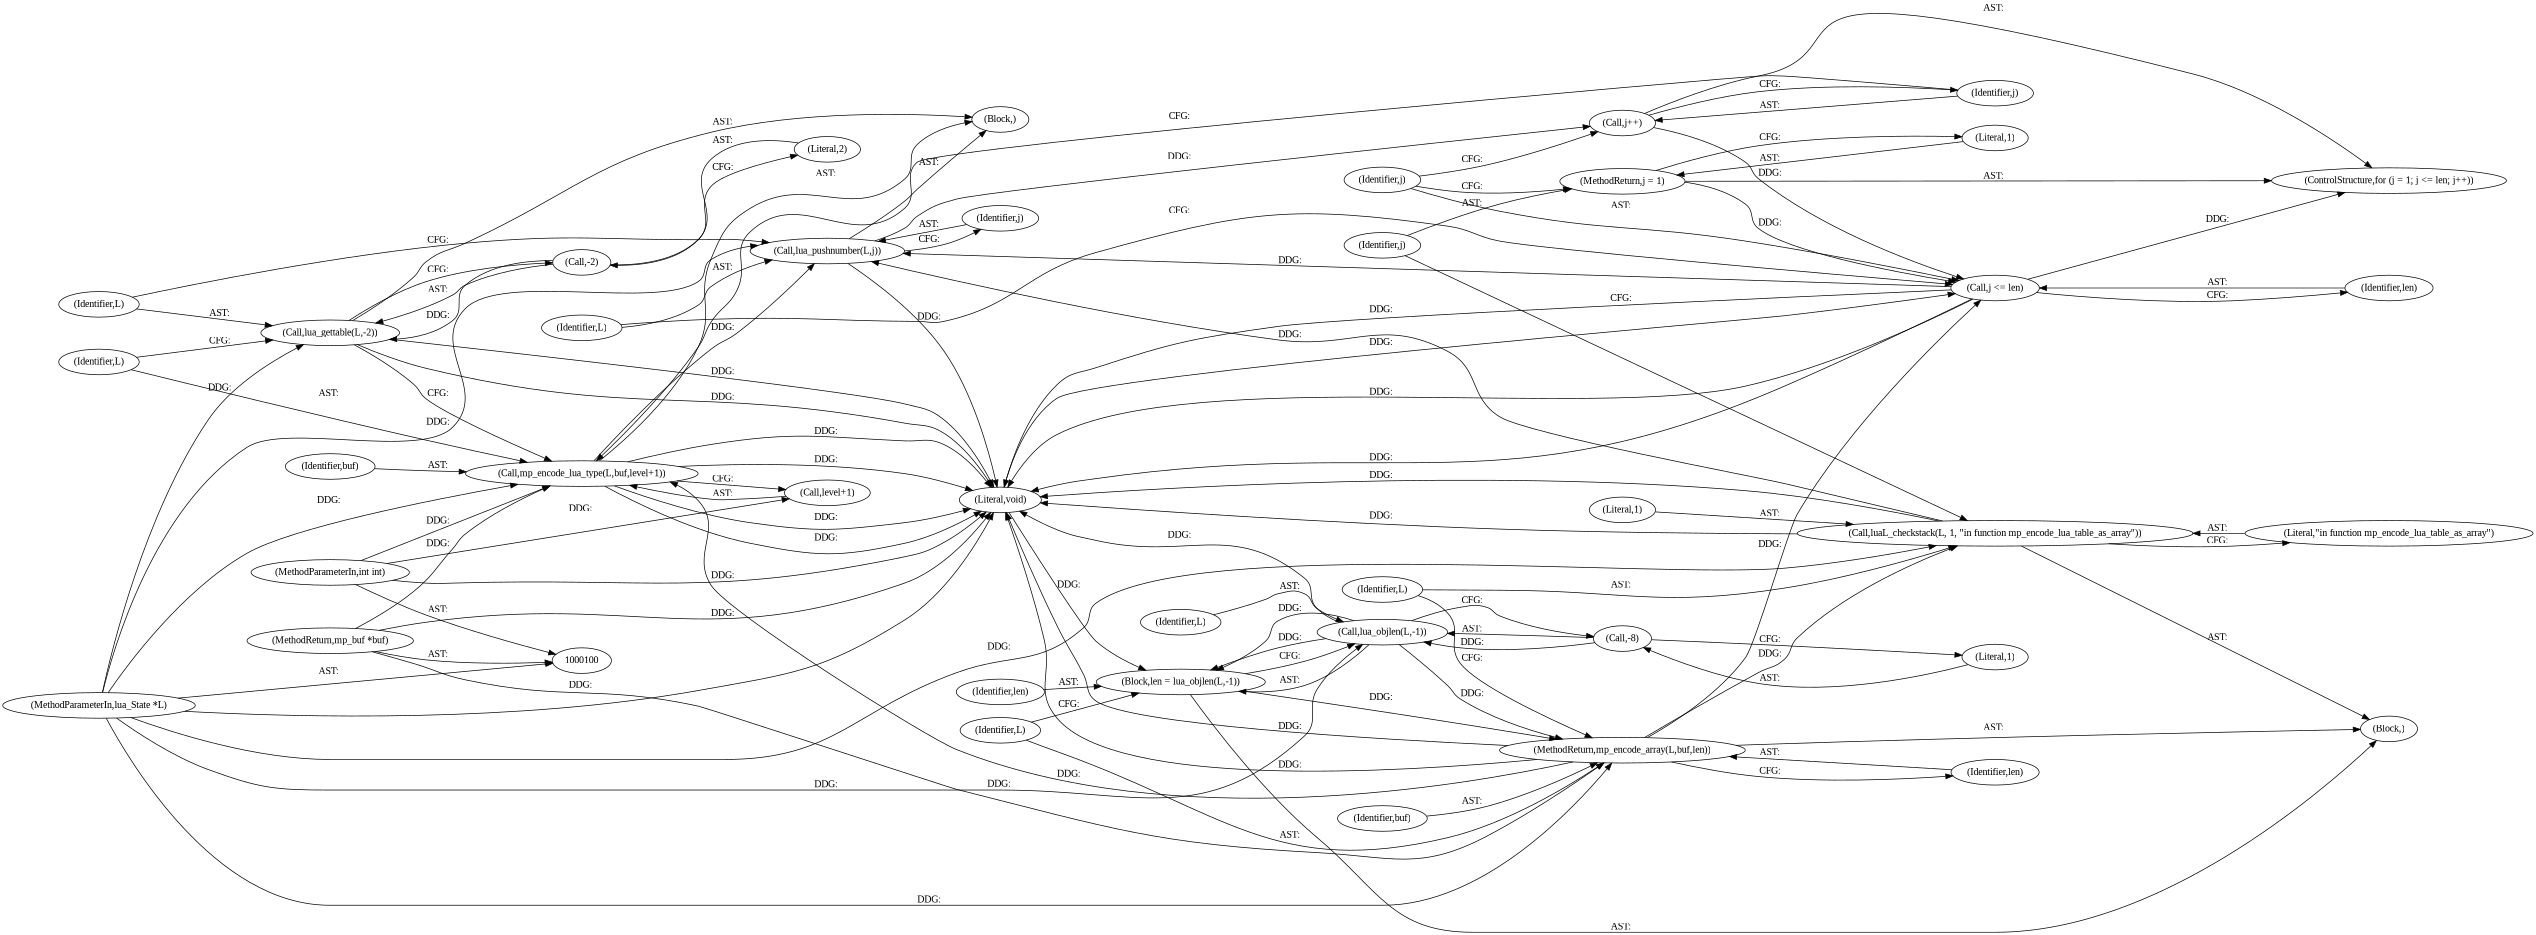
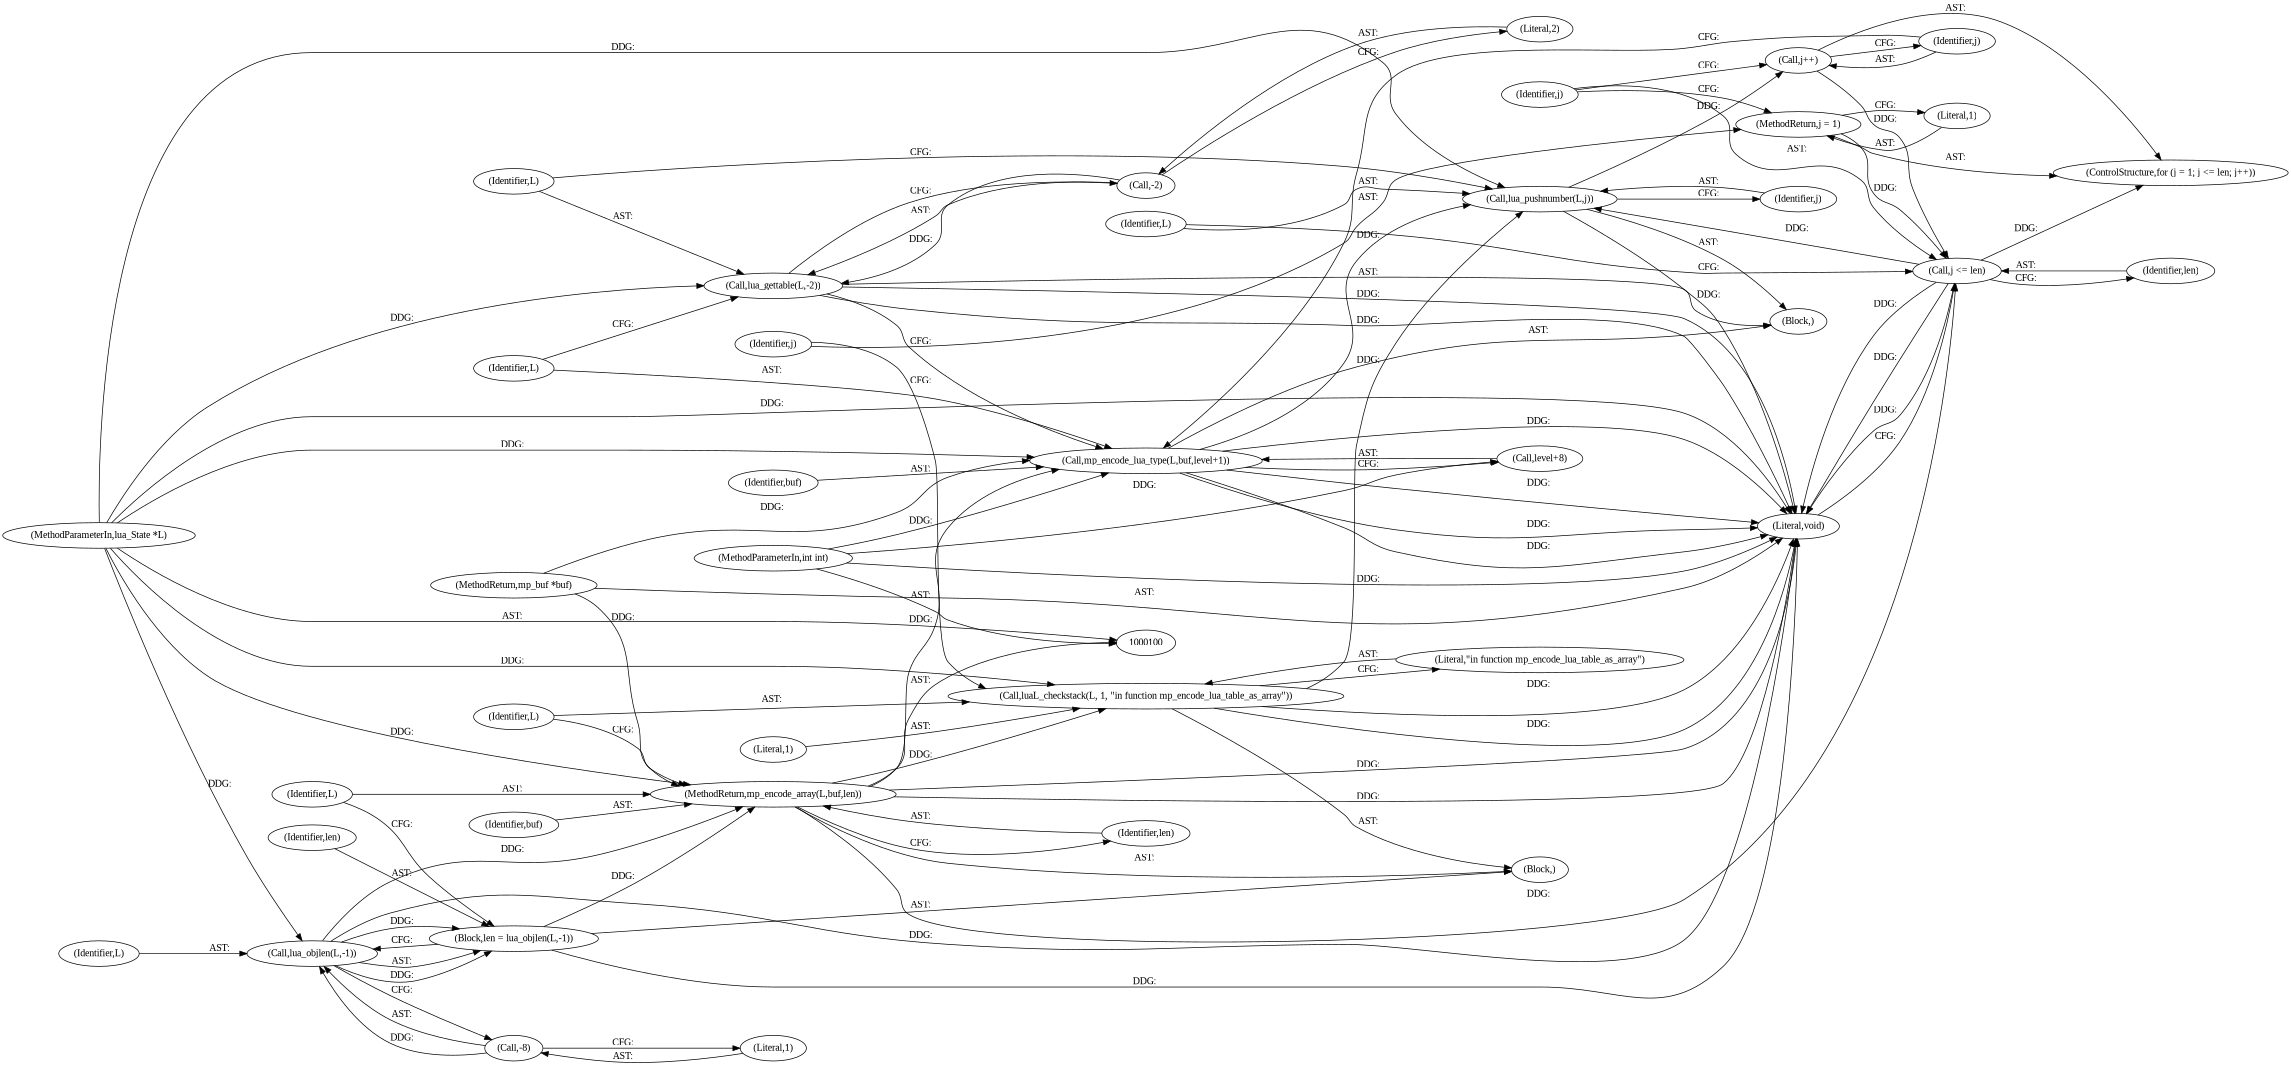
  digraph {
    fontname="Liberation Serif"
    rankdir=LR
    node [fontname="Liberation Serif"]
    edge [fontname="Liberation Serif"]
    n1 [label="(Call,mp_encode_lua_type(L,buf,level+1))"]
    n2 [label="(Call,lua_pushnumber(L,j))"]
-   n3 [label="(Call,level+1)"]
+   n3 [label="(Call,level+8)"]
    n4 [label="(Literal,void)"]
    n5 [label="(Block,)"]
    n6 [label="(Call,j++)"]
    n7 [label="(Identifier,j)"]
    n8 [label="(Call,j <= len)"]
    n9 [label="(Call,lua_gettable(L,-2))"]
    n10 [label="(Call,-2)"]
    n11 [label="(Literal,2)"]
    n12 [label="(ControlStructure,for (j = 1; j <= len; j++))"]
    n13 [label="(Identifier,j)"]
    n14 [label="(MethodParameterIn,lua_State *L)"]
    n15 [label="(MethodReturn,mp_encode_array(L,buf,len))"]
    n16 [label="(Call,lua_objlen(L,-1))"]
    n17 [label="(Call,luaL_checkstack(L, 1, \"in function mp_encode_lua_table_as_array\"))"]
    1000100
    n19 [label="(Block,)"]
    n20 [label="(Identifier,len)"]
    n21 [label="(Call,-8)"]
    n22 [label="(Block,len = lua_objlen(L,-1))"]
    n23 [label="(Literal,\"in function mp_encode_lua_table_as_array\")"]
    n24 [label="(Identifier,len)"]
    n25 [label="(Literal,1)"]
    n26 [label="(MethodReturn,mp_buf *buf)"]
    n27 [label="(MethodParameterIn,int int)"]
    n28 [label="(MethodReturn,j = 1)"]
    n29 [label="(Literal,1)"]
    n30 [label="(Identifier,L)"]
    n31 [label="(Identifier,L)"]
    n32 [label="(Identifier,len)"]
    n33 [label="(Identifier,L)"]
    n34 [label="(Identifier,L)"]
    n35 [label="(Identifier,j)"]
    n36 [label="(Identifier,L)"]
    n37 [label="(Literal,1)"]
    n38 [label="(Identifier,buf)"]
    n39 [label="(Identifier,L)"]
    n40 [label="(Identifier,j)"]
    n41 [label="(Identifier,buf)"]
    n1 -> n2 [label="DDG: "]
    n1 -> n3 [label="CFG: "]
    n1 -> n4 [label="DDG: "]
    n1 -> n4 [label="DDG: "]
    n1 -> n4 [label="DDG: "]
    n1 -> n4 [label="DDG: "]
    n1 -> n5 [label="AST: "]
    n2 -> n4 [label="DDG: "]
    n2 -> n5 [label="AST: "]
    n2 -> n6 [label="DDG: "]
    n2 -> n7 [label="CFG: "]
    n3 -> n1 [label="AST: "]
-   n4 -> n8 [label="DDG: "]
+   n4 -> n8 [label="CFG: "]
    n6 -> n8 [label="DDG: "]
    n6 -> n12 [label="AST: "]
    n6 -> n13 [label="CFG: "]
    n7 -> n2 [label="AST: "]
    n8 -> n2 [label="DDG: "]
    n8 -> n4 [label="DDG: "]
    n8 -> n4 [label="DDG: "]
    n8 -> n4 [label="DDG: "]
    n8 -> n12 [label="DDG: "]
    n8 -> n24 [label="CFG: "]
    n9 -> n1 [label="CFG: "]
    n9 -> n4 [label="DDG: "]
    n9 -> n4 [label="DDG: "]
    n9 -> n5 [label="AST: "]
    n9 -> n10 [label="CFG: "]
    n10 -> n9 [label="AST: "]
    n10 -> n9 [label="DDG: "]
    n10 -> n11 [label="CFG: "]
    n11 -> n10 [label="AST: "]
    n13 -> n1 [label="CFG: "]
    n13 -> n6 [label="AST: "]
    n14 -> n1 [label="DDG: "]
    n14 -> n2 [label="DDG: "]
    n14 -> n4 [label="DDG: "]
    n14 -> n9 [label="DDG: "]
    n14 -> n15 [label="DDG: "]
    n14 -> n16 [label="DDG: "]
    n14 -> n17 [label="DDG: "]
    n14 -> 1000100 [label="AST: "]
    n15 -> n1 [label="DDG: "]
    n15 -> n4 [label="DDG: "]
    n15 -> n4 [label="DDG: "]
    n15 -> n8 [label="DDG: "]
    n15 -> n17 [label="DDG: "]
    n15 -> n19 [label="AST: "]
    n15 -> n20 [label="CFG: "]
    n16 -> n4 [label="DDG: "]
    n16 -> n15 [label="DDG: "]
    n16 -> n21 [label="CFG: "]
    n16 -> n22 [label="AST: "]
    n16 -> n22 [label="DDG: "]
    n16 -> n22 [label="DDG: "]
    n17 -> n2 [label="DDG: "]
    n17 -> n4 [label="DDG: "]
    n17 -> n4 [label="DDG: "]
    n17 -> n19 [label="AST: "]
    n17 -> n23 [label="CFG: "]
    n20 -> n15 [label="AST: "]
    n21 -> n16 [label="AST: "]
    n21 -> n16 [label="DDG: "]
    n21 -> n25 [label="CFG: "]
-   n4 -> n22 [label="DDG: "]
+   n22 -> n4 [label="DDG: "]
    n22 -> n15 [label="DDG: "]
    n22 -> n16 [label="CFG: "]
    n22 -> n19 [label="AST: "]
    n23 -> n17 [label="AST: "]
    n24 -> n8 [label="AST: "]
    n25 -> n21 [label="AST: "]
    n26 -> n1 [label="DDG: "]
-   n26 -> n4 [label="DDG: "]
+   n26 -> n4 [label="AST: "]
    n26 -> n15 [label="DDG: "]
-   n26 -> 1000100 [label="AST: "]
+   n15 -> 1000100 [label="AST: "]
    n27 -> n1 [label="DDG: "]
    n27 -> n3 [label="DDG: "]
    n27 -> n4 [label="DDG: "]
    n27 -> 1000100 [label="AST: "]
    n28 -> n8 [label="DDG: "]
    n28 -> n12 [label="AST: "]
    n28 -> n29 [label="CFG: "]
    n29 -> n28 [label="AST: "]
    n30 -> n16 [label="AST: "]
    n31 -> n2 [label="AST: "]
    n31 -> n8 [label="CFG: "]
    n32 -> n22 [label="AST: "]
    n33 -> n15 [label="CFG: "]
    n33 -> n17 [label="AST: "]
    n34 -> n2 [label="CFG: "]
    n34 -> n9 [label="AST: "]
    n35 -> n6 [label="CFG: "]
    n35 -> n8 [label="AST: "]
    n35 -> n28 [label="CFG: "]
    n36 -> n15 [label="AST: "]
    n36 -> n22 [label="CFG: "]
    n37 -> n17 [label="AST: "]
    n38 -> n1 [label="AST: "]
    n39 -> n1 [label="AST: "]
    n39 -> n9 [label="CFG: "]
    n40 -> n17 [label="CFG: "]
    n40 -> n28 [label="AST: "]
    n41 -> n15 [label="AST: "]
  }
